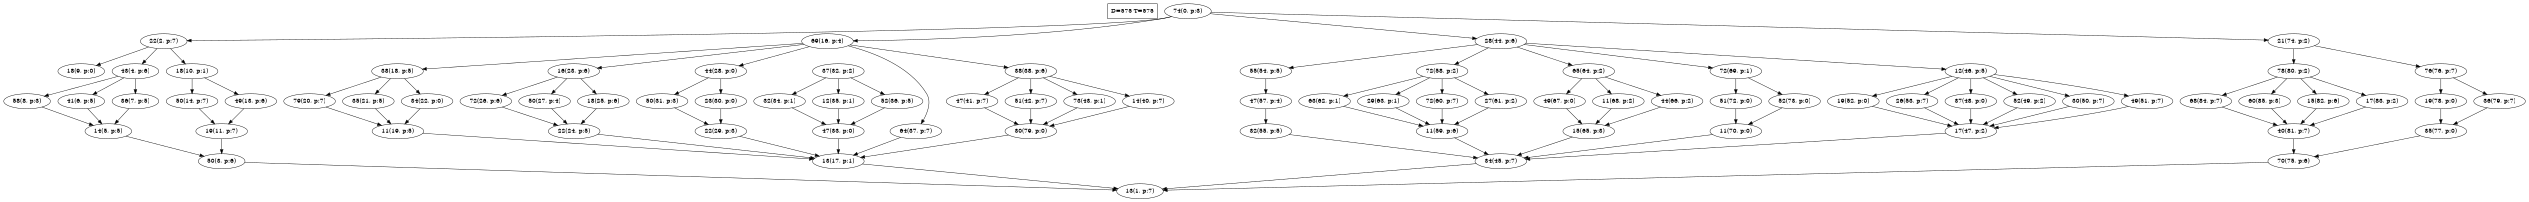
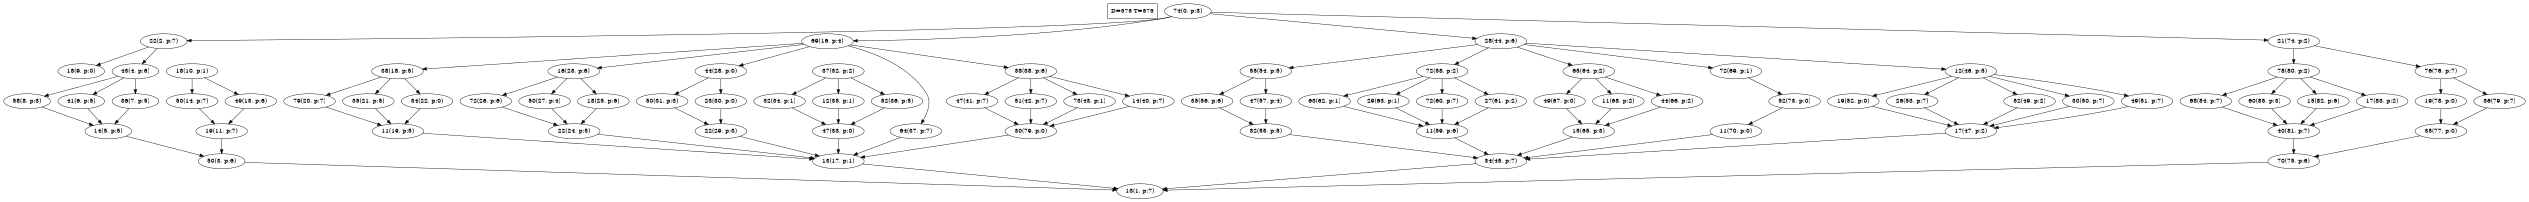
  digraph {
    n1 [label="D=575 T=575" shape=box]
    n2 [label="74(0, p:3)"]
    n3 [label="22(2, p:7)"]
    n4 [label="69(16, p:4)"]
    n5 [label="28(44, p:6)"]
    n6 [label="21(74, p:2)"]
    n7 [label="43(4, p:6)"]
    n8 [label="18(9, p:0)"]
    n9 [label="18(10, p:1)"]
    n10 [label="38(18, p:5)"]
    n11 [label="16(23, p:6)"]
    n12 [label="44(28, p:0)"]
    n13 [label="64(37, p:7)"]
    n14 [label="38(38, p:6)"]
    n15 [label="12(46, p:5)"]
    n16 [label="55(54, p:5)"]
    n17 [label="72(58, p:2)"]
    n18 [label="65(64, p:2)"]
    n19 [label="72(69, p:1)"]
    n20 [label="76(76, p:7)"]
    n21 [label="78(80, p:2)"]
    n22 [label="13(1, p:7)"]
    n23 [label="41(6, p:5)"]
    n24 [label="36(7, p:5)"]
    n25 [label="58(8, p:3)"]
    n26 [label="49(13, p:6)"]
    n27 [label="50(14, p:7)"]
    n28 [label="50(3, p:6)"]
    n29 [label="14(5, p:5)"]
    n30 [label="19(11, p:7)"]
    n31 [label="79(20, p:7)"]
    n32 [label="35(21, p:5)"]
    n33 [label="34(22, p:0)"]
    n34 [label="18(25, p:6)"]
    n35 [label="72(26, p:6)"]
    n36 [label="50(27, p:4)"]
    n37 [label="23(30, p:0)"]
    n38 [label="50(31, p:3)"]
    n39 [label="37(32, p:2)"]
    n40 [label="32(34, p:1)"]
    n41 [label="12(35, p:1)"]
    n42 [label="52(36, p:5)"]
    n43 [label="13(17, p:1)"]
    n44 [label="14(40, p:7)"]
    n45 [label="47(41, p:7)"]
    n46 [label="51(42, p:7)"]
    n47 [label="73(43, p:1)"]
    n48 [label="11(19, p:5)"]
    n49 [label="22(24, p:5)"]
    n50 [label="22(29, p:3)"]
    n51 [label="47(33, p:0)"]
    n52 [label="30(79, p:0)"]
-   n53 [label="37(48, p:0)"]
    n54 [label="52(49, p:2)"]
    n55 [label="30(50, p:7)"]
    n56 [label="49(51, p:7)"]
    n57 [label="19(52, p:0)"]
    n58 [label="26(53, p:7)"]
+   n59 [label="35(56, p:6)"]
    n60 [label="47(57, p:4)"]
    n61 [label="72(60, p:7)"]
    n62 [label="27(61, p:2)"]
    n63 [label="63(62, p:1)"]
    n64 [label="29(63, p:1)"]
    n65 [label="44(66, p:2)"]
    n66 [label="49(67, p:0)"]
    n67 [label="11(68, p:2)"]
-   n68 [label="51(72, p:0)"]
    n69 [label="52(73, p:0)"]
    n70 [label="34(45, p:7)"]
    n71 [label="17(47, p:2)"]
    n72 [label="32(55, p:5)"]
    n73 [label="11(59, p:6)"]
    n74 [label="15(65, p:3)"]
    n75 [label="11(70, p:0)"]
    n76 [label="19(78, p:0)"]
    n77 [label="36(79, p:7)"]
    n78 [label="15(82, p:6)"]
    n79 [label="17(83, p:2)"]
    n80 [label="68(84, p:7)"]
    n81 [label="60(85, p:3)"]
    n82 [label="70(75, p:6)"]
    n83 [label="35(77, p:0)"]
    n84 [label="40(81, p:7)"]
    n2 -> n3
    n2 -> n4
    n2 -> n5
    n2 -> n6
    n3 -> n7
    n3 -> n8
-   n3 -> n9
    n4 -> n10
    n4 -> n11
    n4 -> n12
    n4 -> n13
    n4 -> n14
    n5 -> n15
    n5 -> n16
    n5 -> n17
    n5 -> n18
    n5 -> n19
    n6 -> n20
    n6 -> n21
    n7 -> n23
    n7 -> n24
    n7 -> n25
    n9 -> n26
    n9 -> n27
    n10 -> n31
    n10 -> n32
    n10 -> n33
    n11 -> n34
    n11 -> n35
    n11 -> n36
    n12 -> n37
    n12 -> n38
    n13 -> n43
    n14 -> n44
    n14 -> n45
    n14 -> n46
    n14 -> n47
-   n15 -> n53
    n15 -> n54
    n15 -> n55
    n15 -> n56
    n15 -> n57
    n15 -> n58
+   n16 -> n59
    n16 -> n60
    n17 -> n61
    n17 -> n62
    n17 -> n63
    n17 -> n64
    n18 -> n65
    n18 -> n66
    n18 -> n67
-   n19 -> n68
    n19 -> n69
    n20 -> n76
    n20 -> n77
    n21 -> n78
    n21 -> n79
    n21 -> n80
    n21 -> n81
    n23 -> n29
    n24 -> n29
    n25 -> n29
    n26 -> n30
    n27 -> n30
    n28 -> n22
    n29 -> n28
    n30 -> n28
    n31 -> n48
    n32 -> n48
    n33 -> n48
    n34 -> n49
    n35 -> n49
    n36 -> n49
    n37 -> n50
    n38 -> n50
    n39 -> n40
    n39 -> n41
    n39 -> n42
    n40 -> n51
    n41 -> n51
    n42 -> n51
    n43 -> n22
    n44 -> n52
    n45 -> n52
    n46 -> n52
    n47 -> n52
    n48 -> n43
    n49 -> n43
    n50 -> n43
    n51 -> n43
    n52 -> n43
-   n53 -> n71
    n54 -> n71
    n55 -> n71
    n56 -> n71
    n57 -> n71
    n58 -> n71
+   n59 -> n72
    n60 -> n72
    n61 -> n73
    n62 -> n73
    n63 -> n73
    n64 -> n73
    n65 -> n74
    n66 -> n74
    n67 -> n74
-   n68 -> n75
    n69 -> n75
    n70 -> n22
    n71 -> n70
    n72 -> n70
    n73 -> n70
    n74 -> n70
    n75 -> n70
    n76 -> n83
    n77 -> n83
    n78 -> n84
    n79 -> n84
    n80 -> n84
    n81 -> n84
    n82 -> n22
    n83 -> n82
    n84 -> n82
  }
